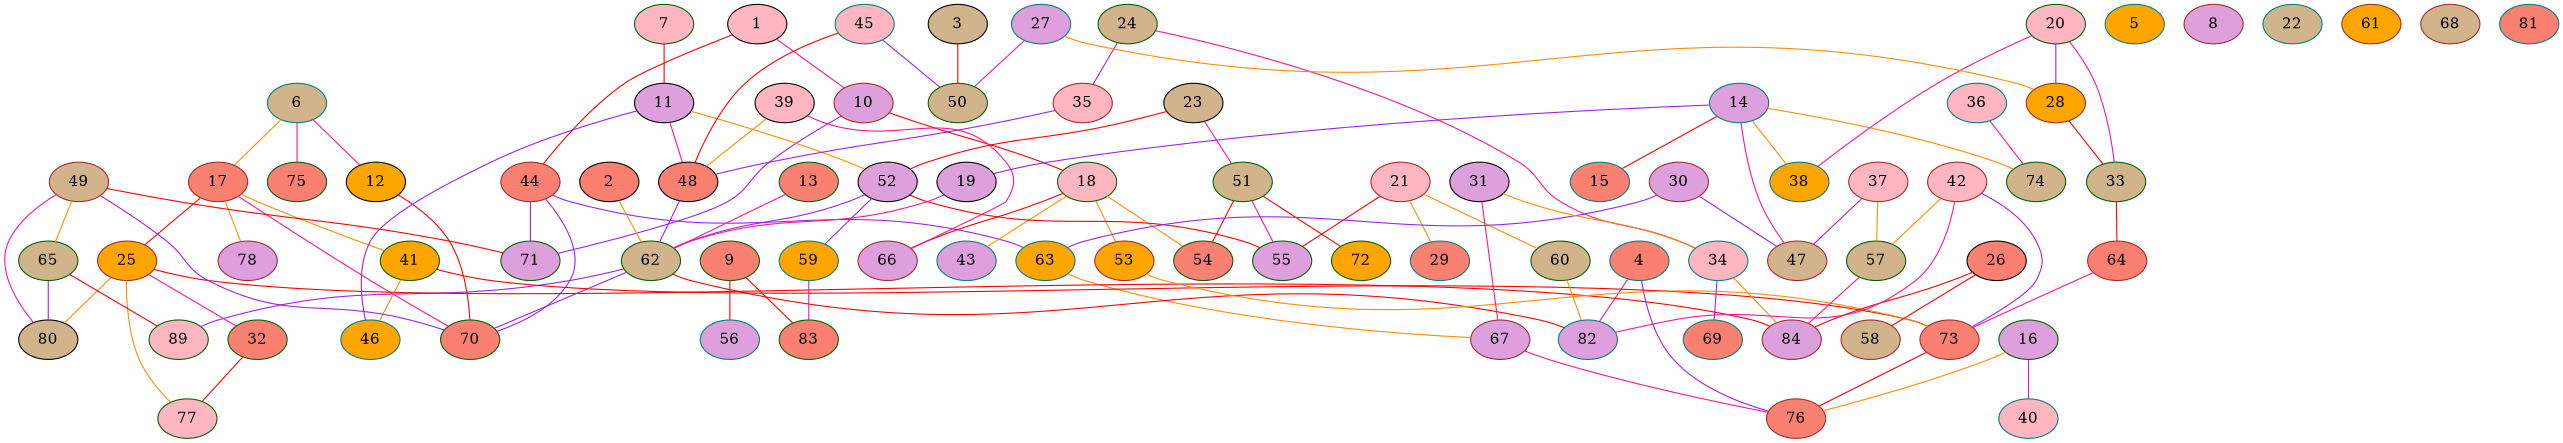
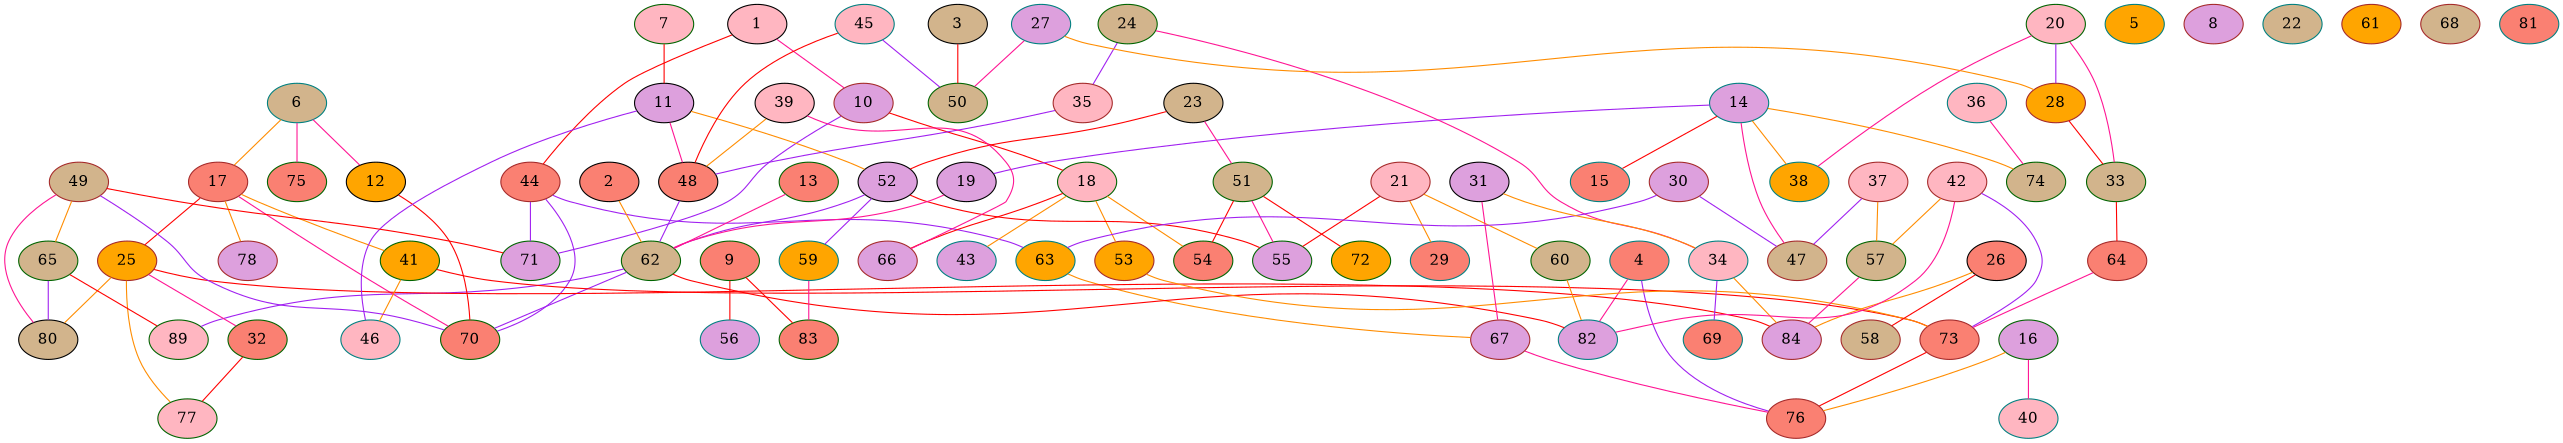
  graph {
    node [color=darkgreen fillcolor=salmon style=filled]
    edge [color=darkorange]
    1 [color=black fillcolor=lightpink]
    10 [color=brown fillcolor=plum]
    44 [color=brown]
    18 [fillcolor=lightpink]
    71 [fillcolor=plum]
    70
    63 [color=teal fillcolor=orange]
    2 [color=black]
    62 [fillcolor=tan]
    82 [color=teal fillcolor=plum]
    n11 [fillcolor=lightpink label=89]
    3 [color=black fillcolor=tan]
    50 [fillcolor=tan]
    4 [color=teal]
    76 [color=brown]
    5 [color=teal fillcolor=orange]
    6 [color=teal fillcolor=tan]
    12 [color=black fillcolor=orange]
    17 [color=brown]
    75
    25 [color=brown fillcolor=orange]
    41 [fillcolor=orange]
    78 [color=brown fillcolor=plum]
    7 [fillcolor=lightpink]
    11 [color=black fillcolor=plum]
-   46 [color=teal fillcolor=orange]
+   46 [color=teal fillcolor=lightpink]
    48 [color=black]
    52 [color=black fillcolor=plum]
    8 [color=brown fillcolor=plum]
    9
    56 [color=teal fillcolor=plum]
    83
    43 [color=teal fillcolor=plum]
    53 [color=brown fillcolor=orange]
    54
    66 [color=brown fillcolor=plum]
    55 [fillcolor=plum]
    59 [color=teal fillcolor=orange]
    13
    14 [color=teal fillcolor=plum]
    15 [color=teal]
    19 [color=black fillcolor=plum]
    38 [color=teal fillcolor=orange]
    47 [color=brown fillcolor=tan]
    74 [fillcolor=tan]
    16 [fillcolor=plum]
    40 [color=teal fillcolor=lightpink]
    32
    77 [fillcolor=lightpink]
    80 [color=black fillcolor=tan]
    84 [color=brown fillcolor=plum]
    73 [color=brown]
    20 [fillcolor=lightpink]
    28 [color=brown fillcolor=orange]
    33 [fillcolor=tan]
    64 [color=brown]
    21 [color=brown fillcolor=lightpink]
    29 [color=teal]
    60 [fillcolor=tan]
    22 [color=teal fillcolor=tan]
    23 [color=black fillcolor=tan]
    51 [fillcolor=tan]
    72 [fillcolor=orange]
    24 [fillcolor=tan]
    34 [color=teal fillcolor=lightpink]
    35 [color=brown fillcolor=lightpink]
    69 [color=teal]
    26 [color=black]
    58 [color=brown fillcolor=tan]
    27 [color=teal fillcolor=plum]
    30 [color=brown fillcolor=plum]
    67 [color=brown fillcolor=plum]
    31 [color=black fillcolor=plum]
    36 [color=teal fillcolor=lightpink]
    37 [color=brown fillcolor=lightpink]
    57 [fillcolor=tan]
    39 [color=black fillcolor=lightpink]
    42 [color=brown fillcolor=lightpink]
    45 [color=teal fillcolor=lightpink]
    49 [color=brown fillcolor=tan]
    65 [fillcolor=tan]
    61 [color=brown fillcolor=orange]
    68 [color=brown fillcolor=tan]
    81 [color=teal]
    1 -- 10 [color=deeppink]
    1 -- 44 [color=red]
    10 -- 18 [color=red]
    10 -- 71 [color=purple]
    44 -- 71 [color=purple]
    44 -- 70 [color=purple]
    44 -- 63 [color=purple]
    18 -- 43
    18 -- 53
    18 -- 54
    18 -- 66 [color=red]
    63 -- 67
    2 -- 62
    62 -- 70 [color=purple]
    62 -- 82 [color=red]
    62 -- n11 [color=purple]
    3 -- 50 [color=red]
    4 -- 82 [color=deeppink]
    4 -- 76 [color=purple]
    6 -- 12 [color=deeppink]
    6 -- 17
    6 -- 75 [color=deeppink]
    12 -- 70 [color=red]
    17 -- 70 [color=deeppink]
    17 -- 25 [color=red]
    17 -- 41
    17 -- 78
    25 -- 32 [color=deeppink]
    25 -- 77
    25 -- 80
    25 -- 84 [color=red]
    41 -- 46
    41 -- 73 [color=red]
    7 -- 11 [color=red]
    11 -- 46 [color=purple]
    11 -- 48 [color=deeppink]
    11 -- 52
    48 -- 62 [color=purple]
    52 -- 62 [color=purple]
    52 -- 55 [color=red]
    52 -- 59 [color=purple]
    9 -- 56 [color=red]
    9 -- 83 [color=red]
    53 -- 73
    59 -- 83 [color=deeppink]
    13 -- 62 [color=deeppink]
    14 -- 15 [color=red]
    14 -- 19 [color=purple]
    14 -- 38
    14 -- 47 [color=deeppink]
    14 -- 74
    19 -- 62 [color=deeppink]
    16 -- 76
    16 -- 40 [color=deeppink]
    32 -- 77 [color=red]
    73 -- 76 [color=red]
    20 -- 38 [color=deeppink]
    20 -- 28 [color=purple]
    20 -- 33 [color=deeppink]
    28 -- 33 [color=red]
    33 -- 64 [color=red]
    64 -- 73 [color=deeppink]
    21 -- 55 [color=red]
    21 -- 29
    21 -- 60
    60 -- 82
    23 -- 52 [color=red]
    23 -- 51 [color=deeppink]
    51 -- 54 [color=red]
    51 -- 55 [color=deeppink]
    51 -- 72 [color=red]
    24 -- 34 [color=deeppink]
    24 -- 35 [color=purple]
    34 -- 84
    34 -- 69 [color=purple]
    35 -- 48 [color=purple]
-   26 -- 84 [color=red]
+   26 -- 84
    26 -- 58 [color=red]
    27 -- 50 [color=deeppink]
    27 -- 28
    30 -- 63 [color=purple]
    30 -- 47 [color=purple]
    67 -- 76 [color=deeppink]
    31 -- 34
    31 -- 67 [color=deeppink]
    36 -- 74 [color=deeppink]
    37 -- 47 [color=purple]
    37 -- 57
    57 -- 84 [color=deeppink]
    39 -- 48
    39 -- 66 [color=deeppink]
    42 -- 82 [color=deeppink]
    42 -- 73 [color=purple]
    42 -- 57
    45 -- 50 [color=purple]
    45 -- 48 [color=red]
    49 -- 71 [color=red]
    49 -- 70 [color=purple]
    49 -- 80 [color=deeppink]
    49 -- 65
    65 -- n11 [color=red]
    65 -- 80 [color=purple]
  }
